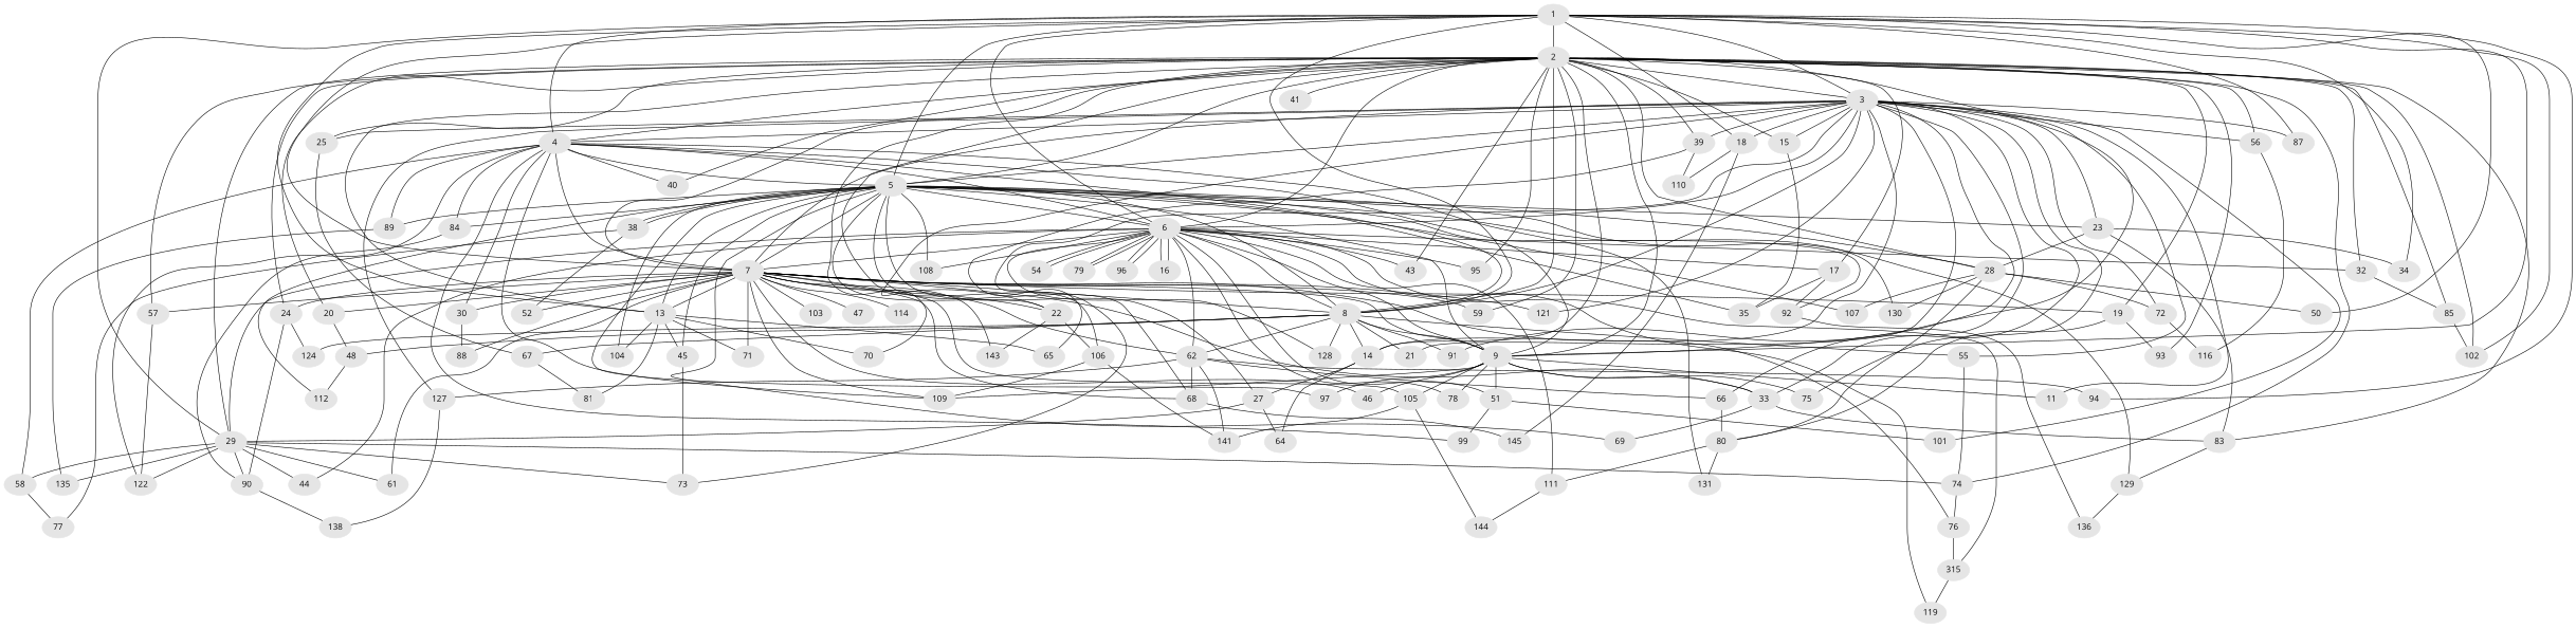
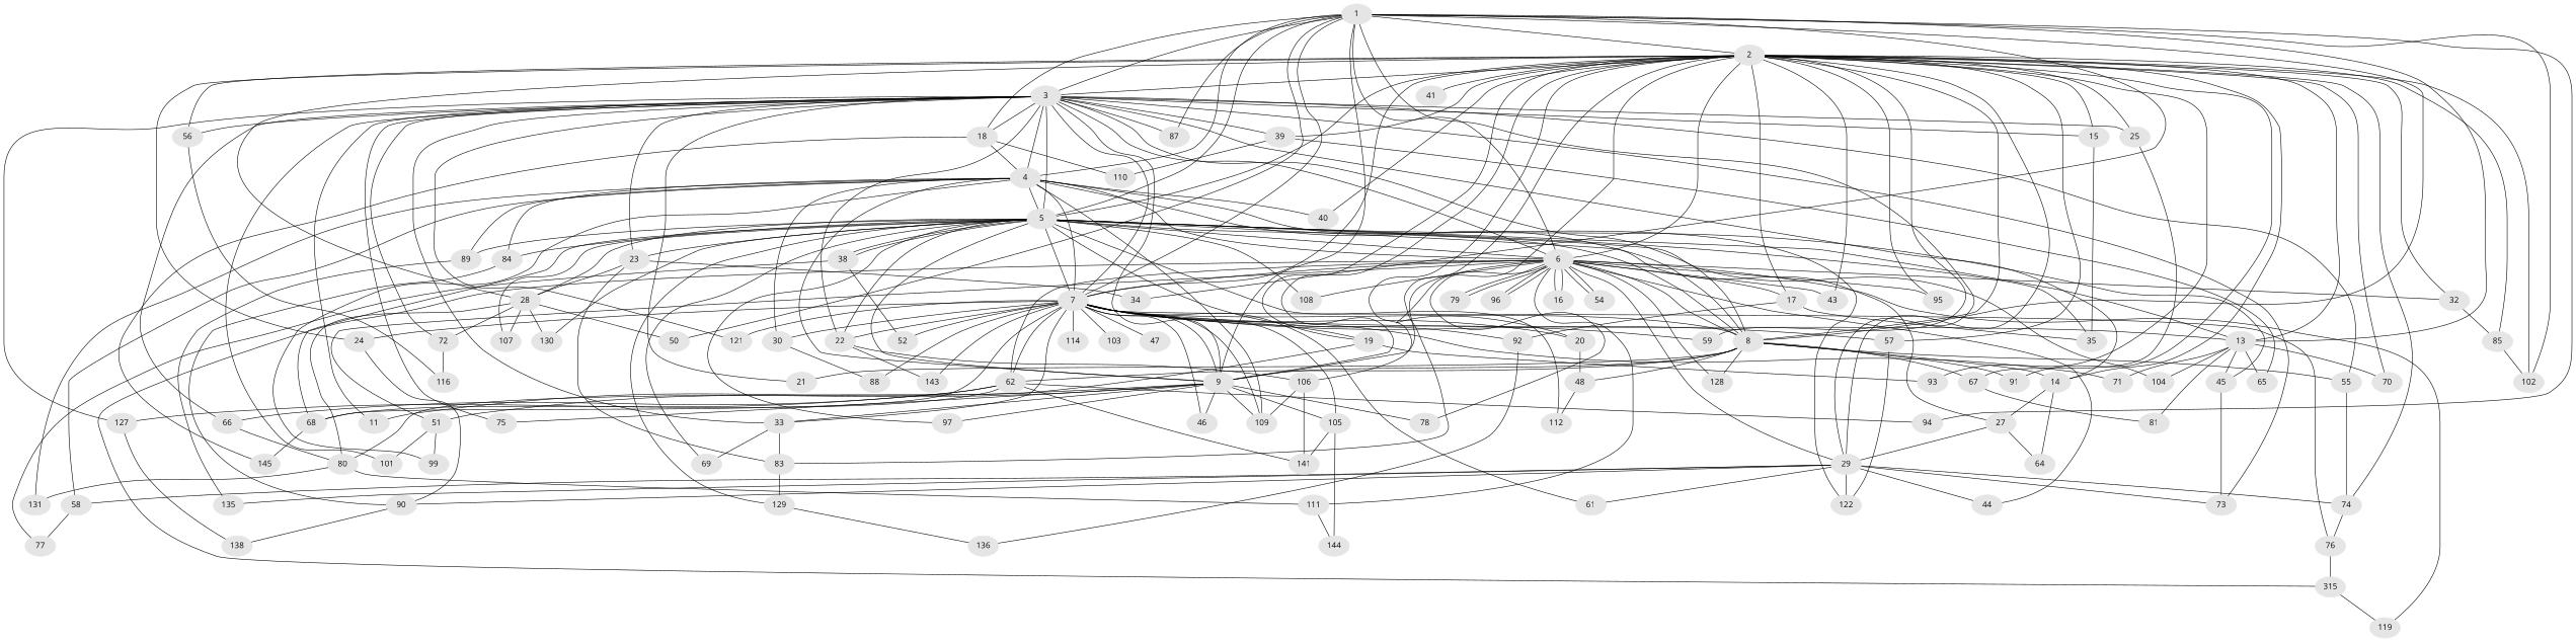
  graph {
    fontname="Open Sans"
    node [color=gray90 fontname="Open Sans" style=filled]
    edge [fontname="Open Sans"]
    1 [super="+60"]
    2 [super="+26"]
    3 [super="+42"]
    4 [super="+49"]
    5 [super="+82"]
    6 [super="+120"]
    7 [super="+12"]
    8 [super="+10"]
    9 [super="+134"]
    13 [super="+31"]
    18 [super="+37"]
    29 [super="+125"]
    34
    50
    87
    94
    102 [super="+117"]
    14 [super="+36"]
    15
    17
    19 [super="+147"]
    20
    24
    25
    28 [super="+126"]
    32
    39
    40
    41
    43
    56
    57
    59
    70
    74 [super="+139"]
    83 [super="+123"]
    85
    91
    93
    95
    106
    11
    21
    22 [super="+53"]
    23
    33 [super="+100"]
    55 [super="+86"]
    66
    72
    73 [super="+132"]
    75
    101
    121
    127
    30
    58
    84
    89
    99
    109 [super="+113"]
    122 [super="+140"]
    131
    27 [super="+146"]
    35 [super="+133"]
    38
    45
    68 [super="+118"]
    69
    92
    97
    104
    107
    108
    112
    129
    130
    16
    44
    51
    54
    62 [super="+63"]
    78
    79
    96
    111
    n86 [label=315]
    119
    128
    103
    46
    47
    52
    61
    71
    76
    88
    105 [super="+142"]
    114
    143
    48
    67
-   124
    65
    81
    110
    145
    90 [super="+137"]
    135
    64
    80 [super="+98"]
    116
    141
    138
    77
    136
    144
    1 -- 2
    1 -- 3
    1 -- 4
    1 -- 5
    1 -- 6
    1 -- 7
    1 -- 8 [weight=2]
    1 -- 9
    1 -- 13
    1 -- 18
    1 -- 29
    1 -- 34
    1 -- 50
    1 -- 87
    1 -- 94
    1 -- 102
    2 -- 3
-   2 -- 4
+   18 -- 4
    2 -- 5
    2 -- 6
    2 -- 7 [weight=2]
    2 -- 8 [weight=2]
    2 -- 9
    2 -- 13
    2 -- 29
    2 -- 102
    2 -- 14
    2 -- 15
    2 -- 17
    2 -- 19 [weight=2]
    2 -- 20
    2 -- 24
    2 -- 25
    2 -- 28
    2 -- 32
    2 -- 39
    2 -- 40
    2 -- 41 [weight=2]
    2 -- 43
    2 -- 56
    2 -- 57
    2 -- 59
    2 -- 70
    2 -- 74
    2 -- 83
    2 -- 85
    2 -- 91
    2 -- 93
    2 -- 95
    2 -- 106
    3 -- 4
    3 -- 5
    3 -- 6
    3 -- 7
    3 -- 8 [weight=2]
    3 -- 9
    3 -- 18 [weight=2]
    3 -- 87
    3 -- 14
    3 -- 15
    3 -- 25
    3 -- 39
    3 -- 56
    3 -- 11
    3 -- 21
    3 -- 22
    3 -- 23
    3 -- 33
    3 -- 55
    3 -- 66
    3 -- 72
    3 -- 73
    3 -- 75
    3 -- 101
    3 -- 121
    3 -- 127
    4 -- 5
    4 -- 6 [weight=2]
    4 -- 7
    4 -- 8 [weight=2]
    4 -- 9
    4 -- 40
    4 -- 30
    4 -- 58
    4 -- 84
    4 -- 89
    4 -- 99
    4 -- 109
    4 -- 122
    4 -- 131
    5 -- 6
    5 -- 7 [weight=2]
    5 -- 8 [weight=2]
    5 -- 9
    5 -- 13
    5 -- 28
    5 -- 22
    5 -- 23
    5 -- 84
    5 -- 89
    5 -- 27
    5 -- 35
    5 -- 38
    5 -- 38
    5 -- 45
    5 -- 68
    5 -- 69
    5 -- 92
    5 -- 97
    5 -- 104
    5 -- 107
    5 -- 108
    5 -- 112
    5 -- 129
    5 -- 130
    6 -- 7 [weight=2]
    6 -- 8 [weight=2]
    6 -- 9
    6 -- 29 [weight=2]
    6 -- 17
    6 -- 32
    6 -- 43
    6 -- 95
    6 -- 108
    6 -- 16
    6 -- 16
    6 -- 44
    6 -- 51
    6 -- 54
    6 -- 54
    6 -- 62
    6 -- 78
    6 -- 79
    6 -- 79
    6 -- 96
    6 -- 96
    6 -- 111
    6 -- n86
    6 -- 119
    6 -- 128
    7 -- 8 [weight=2]
    7 -- 9
    7 -- 13
    7 -- 19
    7 -- 20
    7 -- 24
    7 -- 57
    7 -- 59
    7 -- 22
    7 -- 33
    7 -- 121
    7 -- 30
    7 -- 109
    7 -- 68
    7 -- 62
    7 -- 103
    7 -- 46
    7 -- 47 [weight=2]
    7 -- 52
    7 -- 61
    7 -- 71
    7 -- 76
    7 -- 88
    7 -- 105
    7 -- 114 [weight=2]
    7 -- 143
    8 -- 9 [weight=2]
    8 -- 14
    8 -- 91
    8 -- 21
    8 -- 55 [weight=2]
    8 -- 62
    8 -- 128
    8 -- 48
    8 -- 67
-   8 -- 124
    9 -- 11
    9 -- 33
    9 -- 75
    9 -- 109
    9 -- 97
    9 -- 51
    9 -- 78
    9 -- 46
    9 -- 105
    13 -- 70
    13 -- 45
    13 -- 104
    13 -- 71
    13 -- 65
    13 -- 81
    18 -- 110
    18 -- 145
    29 -- 74
    29 -- 73
    29 -- 58
    29 -- 122
    29 -- 44
    29 -- 61
    29 -- 90
    29 -- 135
    14 -- 27
    14 -- 64
    15 -- 35
    17 -- 35
    17 -- 92
    19 -- 93
    19 -- 80
    20 -- 48
-   24 -- 124
    24 -- 90
    25 -- 67
    28 -- 50
    28 -- 72
    28 -- 107
    28 -- 130
    28 -- 80
    32 -- 85
    39 -- 65
    39 -- 110
    56 -- 116
    57 -- 122
    74 -- 76
    83 -- 129
    85 -- 102
    106 -- 109
    106 -- 141
    22 -- 106
    22 -- 143
    23 -- 34
    23 -- 28
    23 -- 83
    33 -- 83
    33 -- 69
    55 -- 74
    66 -- 80
    72 -- 116
    127 -- 138
    30 -- 88
    58 -- 77
    84 -- 90
    89 -- 135
    27 -- 29
    27 -- 64
    38 -- 52
    38 -- 77
    45 -- 73
    68 -- 145
    92 -- 136
    129 -- 136
    51 -- 101
    51 -- 99
    62 -- 94
    62 -- 66
    62 -- 127
    62 -- 68
    62 -- 141
    111 -- 144
    n86 -- 119
    76 -- n86
    105 -- 141
    105 -- 144
    48 -- 112
    67 -- 81
    90 -- 138
    80 -- 131
    80 -- 111
  }
